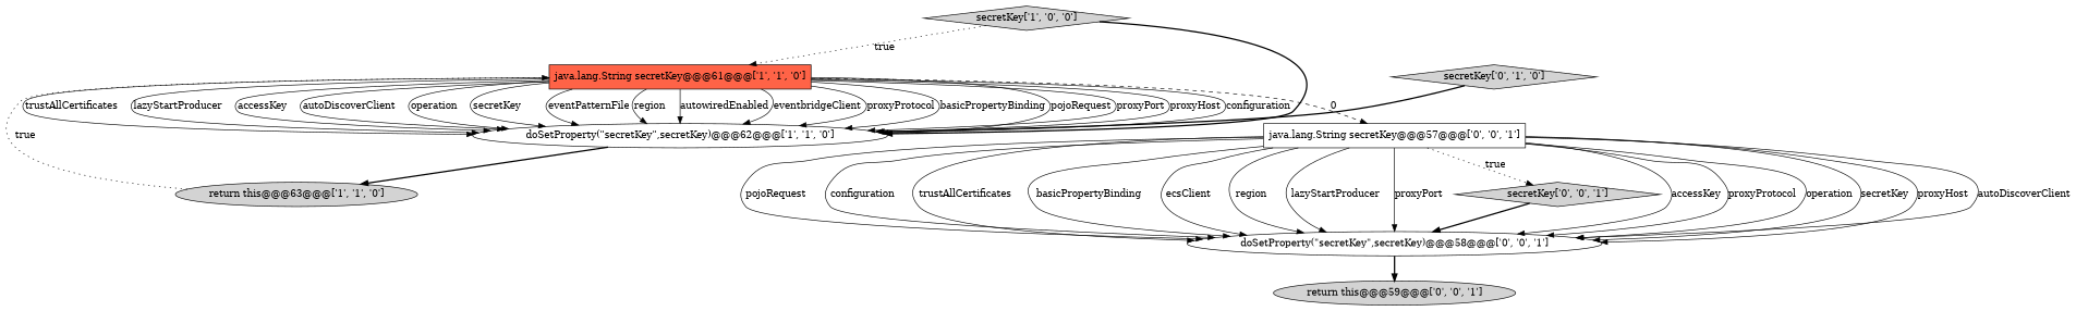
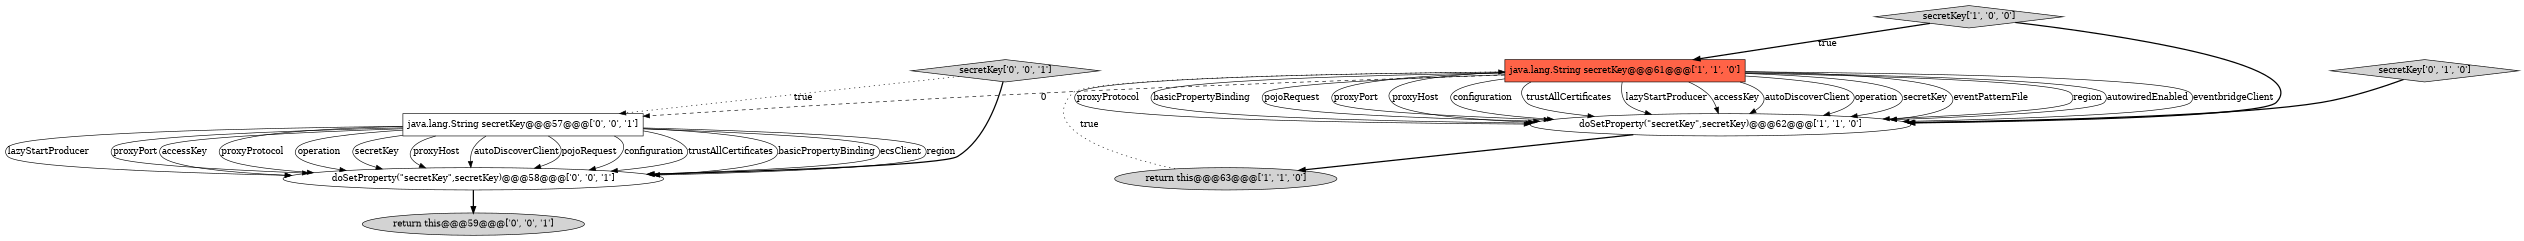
  digraph {
    node [fillcolor=lightgray shape=ellipse style=filled]
    edge [style=solid]
    n1 [fillcolor=tomato label="java.lang.String secretKey@@@61@@@['1', '1', '0']" shape=box]
    n2 [fillcolor=white label="java.lang.String secretKey@@@57@@@['0', '0', '1']" shape=box]
    n3 [fillcolor=white label="doSetProperty(\"secretKey\",secretKey)@@@62@@@['1', '1', '0']"]
    n4 [fillcolor=white label="doSetProperty(\"secretKey\",secretKey)@@@58@@@['0', '0', '1']"]
    n5 [label="return this@@@63@@@['1', '1', '0']"]
    n6 [label="return this@@@59@@@['0', '0', '1']"]
    n7 [label="secretKey['0', '0', '1']" shape=diamond]
    n8 [label="secretKey['1', '0', '0']" shape=diamond]
    n9 [label="secretKey['0', '1', '0']" shape=diamond]
    n1 -> n2 [label=0 style=dashed]
    n1 -> n3 [label=region]
    n1 -> n3 [label=autowiredEnabled]
    n1 -> n3 [label=eventbridgeClient]
    n1 -> n3 [label=proxyProtocol]
    n1 -> n3 [label=basicPropertyBinding]
    n1 -> n3 [label=pojoRequest]
    n1 -> n3 [label=proxyPort]
    n1 -> n3 [label=proxyHost]
    n1 -> n3 [label=configuration]
    n1 -> n3 [label=trustAllCertificates]
    n1 -> n3 [label=lazyStartProducer]
    n1 -> n3 [label=accessKey]
    n1 -> n3 [label=autoDiscoverClient]
    n1 -> n3 [label=operation]
    n1 -> n3 [label=secretKey]
    n1 -> n3 [label=eventPatternFile]
    n2 -> n4 [label=accessKey]
    n2 -> n4 [label=proxyProtocol]
    n2 -> n4 [label=operation]
    n2 -> n4 [label=secretKey]
    n2 -> n4 [label=proxyHost]
    n2 -> n4 [label=autoDiscoverClient]
    n2 -> n4 [label=pojoRequest]
    n2 -> n4 [label=configuration]
    n2 -> n4 [label=trustAllCertificates]
    n2 -> n4 [label=basicPropertyBinding]
    n2 -> n4 [label=ecsClient]
    n2 -> n4 [label=region]
    n2 -> n4 [label=lazyStartProducer]
    n2 -> n4 [label=proxyPort]
    n3 -> n5 [style=bold]
    n4 -> n6 [style=bold]
    n5 -> n1 [label=true style=dotted]
-   n2 -> n7 [label=true style=dotted]
+   n7 -> n2 [label=true style=dotted]
    n7 -> n4 [style=bold]
-   n8 -> n1 [label=true style=dotted]
+   n8 -> n1 [label=true style=bold]
    n8 -> n3 [style=bold]
    n9 -> n3 [style=bold]
  }
